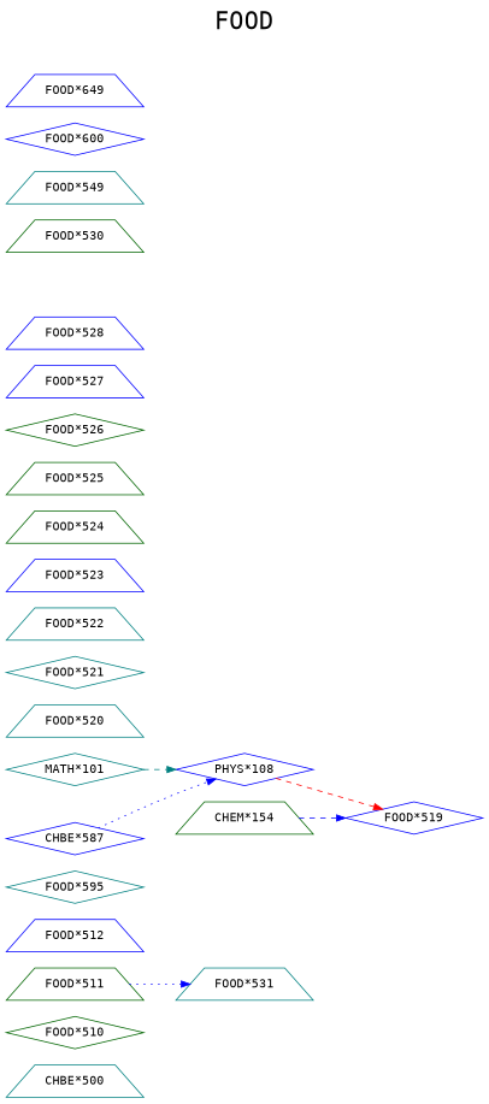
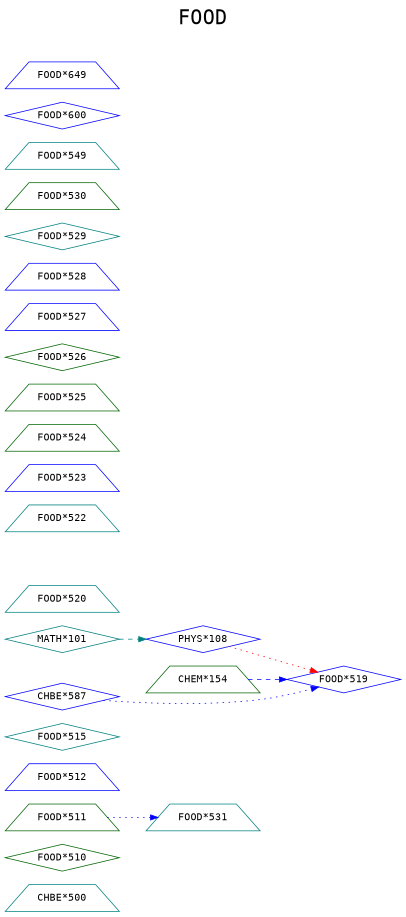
  digraph {
    fontname="DejaVu Sans Mono"
    fontsize=27
    label=FOOD
    labelloc=t
    rankdir=LR
    node [color=teal fontname="DejaVu Sans Mono" shape=trapezium]
    edge [color=blue fontname="DejaVu Sans Mono" style=dashed]
    n1 [label="CHBE*500"]
    "FOOD*510" [color=darkgreen shape=diamond]
    "FOOD*511" [color=darkgreen]
    "FOOD*531"
    "FOOD*512" [color=blue]
-   "FOOD*515" [shape=diamond label="FOOD*595"]
+   "FOOD*515" [shape=diamond]
    "MATH*101" [shape=diamond]
    "PHYS*108" [color=blue shape=diamond]
    "FOOD*519" [color=blue shape=diamond]
    "CHEM*154" [color=darkgreen]
    "CHBE*587" [color=blue shape=diamond]
    "FOOD*520"
-   "FOOD*521" [shape=diamond]
    "FOOD*522"
    "FOOD*523" [color=blue]
    "FOOD*524" [color=darkgreen]
    "FOOD*525" [color=darkgreen]
    "FOOD*526" [color=darkgreen shape=diamond]
    "FOOD*527" [color=blue]
    "FOOD*528" [color=blue]
+   "FOOD*529" [shape=diamond]
    "FOOD*530" [color=darkgreen]
    "FOOD*549"
    "FOOD*600" [color=blue shape=diamond]
    "FOOD*649" [color=blue]
    "FOOD*511" -> "FOOD*531" [style=dotted]
    "MATH*101" -> "PHYS*108" [color=teal]
-   "PHYS*108" -> "FOOD*519" [color=red]
+   "PHYS*108" -> "FOOD*519" [color=red style=dotted]
    "CHEM*154" -> "FOOD*519"
-   "CHBE*587" -> "PHYS*108" [style=dotted]
+   "CHBE*587" -> "FOOD*519" [style=dotted]
  }
